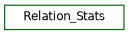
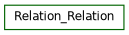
  digraph {
    rankdir=LR
-   n1 [color=darkgreen fillcolor=white fontname=Helvetica fontsize=10 height=0.2 label=Relation_Stats shape=record style=filled width=0.4]
+   n1 [color=darkgreen fillcolor=white fontname=Helvetica fontsize=10 height=0.2 label=Relation_Relation shape=record style=filled width=0.4]
  }
